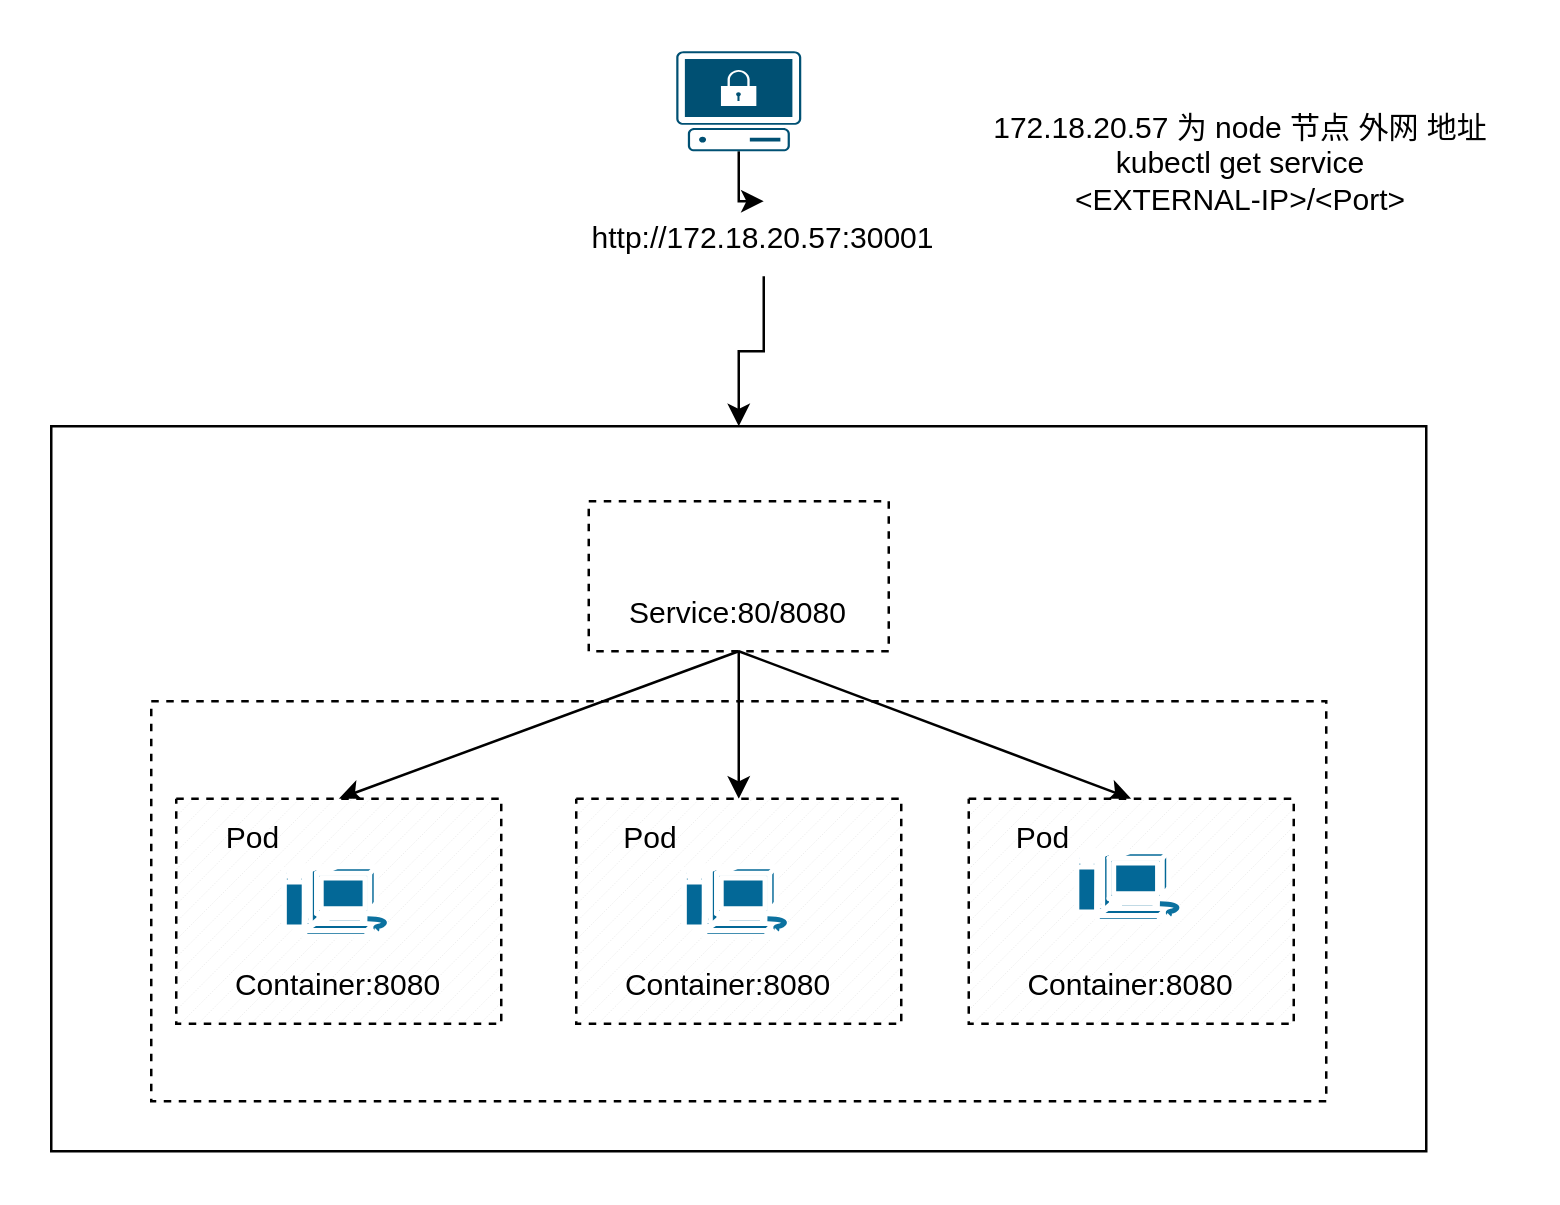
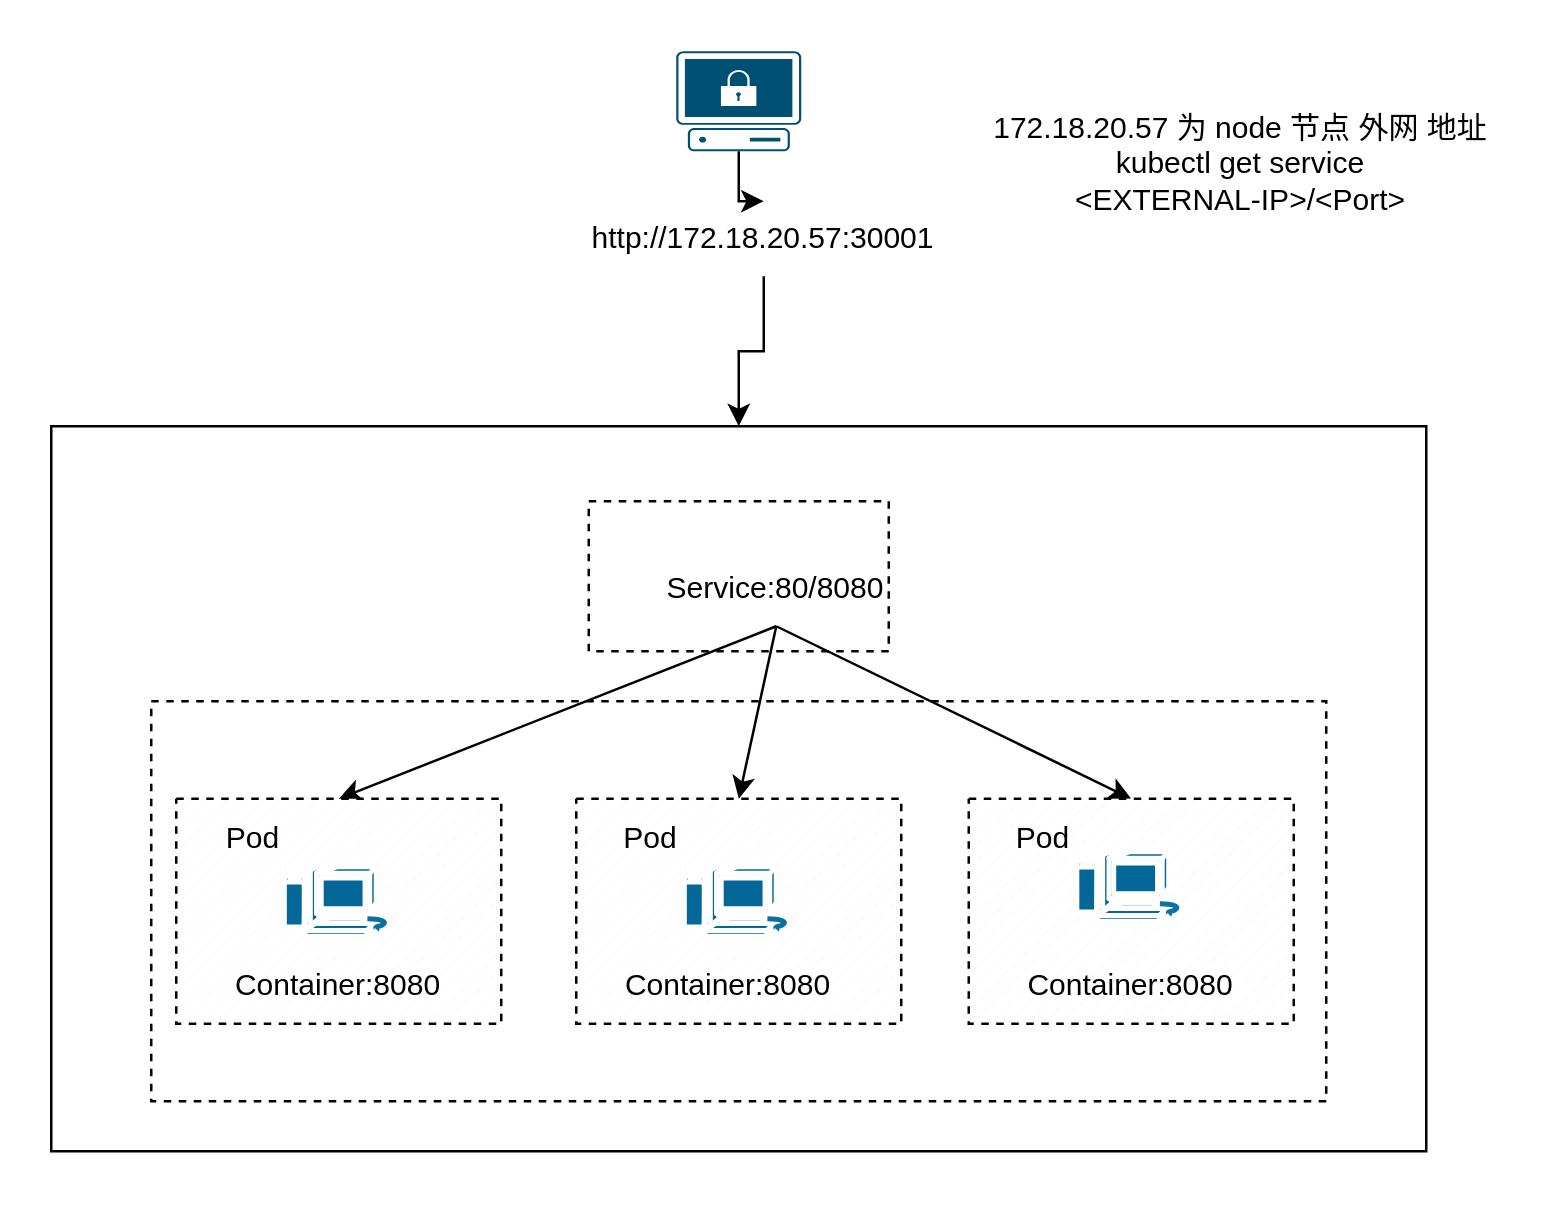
  <mxCell id="0" />
  <mxCell id="1" parent="0" />
  <mxCell id="2" value="" style="rounded=0;whiteSpace=wrap;html=1;" vertex="1" parent="1"><mxGeometry x="20" y="170" width="550" height="290" as="geometry" /></mxCell>
  <mxCell id="3" value="" style="rounded=0;whiteSpace=wrap;html=1;dashed=1;" vertex="1" parent="1"><mxGeometry x="60" y="280" width="470" height="160" as="geometry" /></mxCell>
  <mxCell id="4" style="edgeStyle=orthogonalEdgeStyle;rounded=0;orthogonalLoop=1;jettySize=auto;html=1;exitX=0.5;exitY=1;exitDx=0;exitDy=0;exitPerimeter=0;" edge="1" parent="1" source="5" target="7"><mxGeometry relative="1" as="geometry" /></mxCell>
  <mxCell id="5" value="" style="points=[[0.02,0.015,0],[0.5,0,0],[0.98,0.015,0],[1,0.38,0],[0.895,0.98,0],[0.5,1,0],[0.105,0.98,0],[0,0.38,0]];verticalLabelPosition=bottom;sketch=0;html=1;verticalAlign=top;aspect=fixed;align=center;pointerEvents=1;shape=mxgraph.cisco19.secure_endpoint_pc;fillColor=#005073;strokeColor=none;" vertex="1" parent="1"><mxGeometry x="270" y="20" width="50" height="40" as="geometry" /></mxCell>
  <mxCell id="6" style="edgeStyle=orthogonalEdgeStyle;rounded=0;orthogonalLoop=1;jettySize=auto;html=1;exitX=0.5;exitY=1;exitDx=0;exitDy=0;entryX=0.5;entryY=0;entryDx=0;entryDy=0;" edge="1" parent="1" source="7" target="2"><mxGeometry relative="1" as="geometry" /></mxCell>
  <mxCell id="7" value="http://172.18.20.57:30001" style="text;html=1;strokeColor=none;fillColor=none;align=center;verticalAlign=middle;whiteSpace=wrap;rounded=0;" vertex="1" parent="1"><mxGeometry x="275" y="80" width="60" height="30" as="geometry" /></mxCell>
  <mxCell id="8" value="172.18.20.57 为 node 节点 外网 地址&lt;br&gt;&lt;div style=&quot;&quot;&gt;&lt;span style=&quot;background-color: initial;&quot;&gt;kubectl get service&lt;/span&gt;&lt;/div&gt;&lt;div style=&quot;&quot;&gt;&lt;span style=&quot;background-color: initial;&quot;&gt;&amp;lt;EXTERNAL-IP&lt;/span&gt;&lt;span style=&quot;background-color: initial;&quot;&gt;&amp;gt;/&amp;lt;Port&amp;gt;&lt;/span&gt;&lt;/div&gt;" style="text;html=1;strokeColor=none;fillColor=none;align=center;verticalAlign=middle;whiteSpace=wrap;rounded=0;" vertex="1" parent="1"><mxGeometry x="390" y="30" width="212" height="70" as="geometry" /></mxCell>
  <mxCell id="9" value="" style="rounded=0;whiteSpace=wrap;html=1;dashed=1;" vertex="1" parent="1"><mxGeometry x="235" y="200" width="120" height="60" as="geometry" /></mxCell>
  <mxCell id="10" style="rounded=0;orthogonalLoop=1;jettySize=auto;html=1;exitX=0.5;exitY=1;exitDx=0;exitDy=0;entryX=0.5;entryY=0;entryDx=0;entryDy=0;entryPerimeter=0;" edge="1" parent="1" source="13" target="14"><mxGeometry relative="1" as="geometry" /></mxCell>
  <mxCell id="11" style="edgeStyle=none;rounded=0;orthogonalLoop=1;jettySize=auto;html=1;exitX=0.5;exitY=1;exitDx=0;exitDy=0;entryX=0.5;entryY=0;entryDx=0;entryDy=0;entryPerimeter=0;" edge="1" parent="1" source="13" target="15"><mxGeometry relative="1" as="geometry" /></mxCell>
  <mxCell id="12" style="edgeStyle=none;rounded=0;orthogonalLoop=1;jettySize=auto;html=1;exitX=0.5;exitY=1;exitDx=0;exitDy=0;entryX=0.5;entryY=0;entryDx=0;entryDy=0;entryPerimeter=0;" edge="1" parent="1" source="13" target="16"><mxGeometry relative="1" as="geometry" /></mxCell>
- <mxCell id="13" value="Service:80/8080" style="text;html=1;strokeColor=none;fillColor=none;align=center;verticalAlign=middle;whiteSpace=wrap;rounded=0;dashed=1;" vertex="1" parent="1"><mxGeometry x="265" y="230" width="60" height="30" as="geometry" /></mxCell>
+ <mxCell id="13" value="Service:80/8080" style="text;html=1;strokeColor=none;fillColor=none;align=center;verticalAlign=middle;whiteSpace=wrap;rounded=0;dashed=1;" vertex="1" parent="1"><mxGeometry x="280" y="220" width="60" height="30" as="geometry" /></mxCell>
  <mxCell id="14" value="" style="verticalLabelPosition=bottom;verticalAlign=top;html=1;shape=mxgraph.basic.patternFillRect;fillStyle=diag;step=5;fillStrokeWidth=0.2;fillStrokeColor=#dddddd;dashed=1;" vertex="1" parent="1"><mxGeometry x="70" y="319" width="130" height="90" as="geometry" /></mxCell>
  <mxCell id="15" value="" style="verticalLabelPosition=bottom;verticalAlign=top;html=1;shape=mxgraph.basic.patternFillRect;fillStyle=diag;step=5;fillStrokeWidth=0.2;fillStrokeColor=#dddddd;dashed=1;" vertex="1" parent="1"><mxGeometry x="230" y="319" width="130" height="90" as="geometry" /></mxCell>
  <mxCell id="16" value="" style="verticalLabelPosition=bottom;verticalAlign=top;html=1;shape=mxgraph.basic.patternFillRect;fillStyle=diag;step=5;fillStrokeWidth=0.2;fillStrokeColor=#dddddd;dashed=1;" vertex="1" parent="1"><mxGeometry x="387" y="319" width="130" height="90" as="geometry" /></mxCell>
  <mxCell id="17" value="" style="shape=mxgraph.cisco.computers_and_peripherals.macintosh;html=1;pointerEvents=1;dashed=0;fillColor=#036897;strokeColor=#ffffff;strokeWidth=2;verticalLabelPosition=bottom;verticalAlign=top;align=center;outlineConnect=0;" vertex="1" parent="1"><mxGeometry x="113" y="346" width="44" height="28" as="geometry" /></mxCell>
  <mxCell id="18" value="Pod" style="text;html=1;strokeColor=none;fillColor=none;align=center;verticalAlign=middle;whiteSpace=wrap;rounded=0;dashed=1;" vertex="1" parent="1"><mxGeometry x="71" y="320" width="60" height="30" as="geometry" /></mxCell>
  <mxCell id="19" value="Pod" style="text;html=1;strokeColor=none;fillColor=none;align=center;verticalAlign=middle;whiteSpace=wrap;rounded=0;dashed=1;" vertex="1" parent="1"><mxGeometry x="230" y="320" width="60" height="30" as="geometry" /></mxCell>
  <mxCell id="20" value="Pod" style="text;html=1;strokeColor=none;fillColor=none;align=center;verticalAlign=middle;whiteSpace=wrap;rounded=0;dashed=1;" vertex="1" parent="1"><mxGeometry x="387" y="320" width="60" height="30" as="geometry" /></mxCell>
  <mxCell id="21" value="" style="shape=mxgraph.cisco.computers_and_peripherals.macintosh;html=1;pointerEvents=1;dashed=0;fillColor=#036897;strokeColor=#ffffff;strokeWidth=2;verticalLabelPosition=bottom;verticalAlign=top;align=center;outlineConnect=0;" vertex="1" parent="1"><mxGeometry x="273" y="346" width="44" height="28" as="geometry" /></mxCell>
  <mxCell id="22" value="" style="shape=mxgraph.cisco.computers_and_peripherals.macintosh;html=1;pointerEvents=1;dashed=0;fillColor=#036897;strokeColor=#ffffff;strokeWidth=2;verticalLabelPosition=bottom;verticalAlign=top;align=center;outlineConnect=0;" vertex="1" parent="1"><mxGeometry x="430" y="340" width="44" height="28" as="geometry" /></mxCell>
  <mxCell id="23" value="Container:8080" style="text;html=1;strokeColor=none;fillColor=none;align=center;verticalAlign=middle;whiteSpace=wrap;rounded=0;dashed=1;" vertex="1" parent="1"><mxGeometry x="105" y="379" width="60" height="30" as="geometry" /></mxCell>
  <mxCell id="24" value="Container:8080" style="text;html=1;strokeColor=none;fillColor=none;align=center;verticalAlign=middle;whiteSpace=wrap;rounded=0;dashed=1;" vertex="1" parent="1"><mxGeometry x="261" y="379" width="60" height="30" as="geometry" /></mxCell>
  <mxCell id="25" value="Container:8080" style="text;html=1;strokeColor=none;fillColor=none;align=center;verticalAlign=middle;whiteSpace=wrap;rounded=0;dashed=1;" vertex="1" parent="1"><mxGeometry x="422" y="379" width="60" height="30" as="geometry" /></mxCell>
